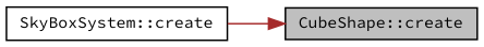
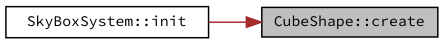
  digraph {
    rankdir=RL
    fontname="Source Code Pro"
    node [color=black fontname="Source Code Pro" fontsize=10 shape=record style=filled]
    n1 [fillcolor=grey75 fontcolor=black height=0.2 label="CubeShape::create" width=0.4]
-   n2 [fillcolor=white height=0.2 label="SkyBoxSystem::create" width=0.4]
+   n2 [fillcolor=white height=0.2 label="SkyBoxSystem::init" width=0.4]
    n1 -> n2 [color=brown dir=back fontname="Source Code Pro" fontsize=10 labelfontname=Helvetica labelfontsize=10 style=solid]
  }
